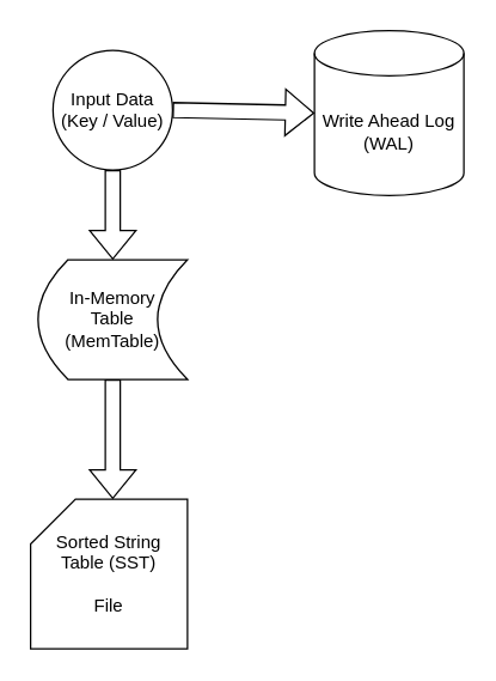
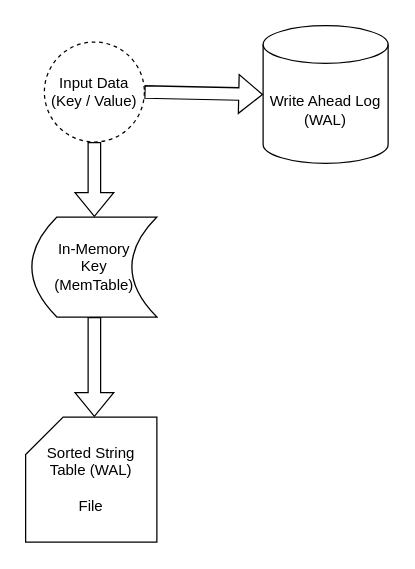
  <mxCell id="0" />
  <mxCell id="1" parent="0" />
  <mxCell id="2" value="Write Ahead Log&lt;br&gt;(WAL)" style="shape=cylinder3;whiteSpace=wrap;html=1;boundedLbl=1;backgroundOutline=1;size=15;" parent="1" vertex="1"><mxGeometry x="210" y="20" width="100" height="110" as="geometry" /></mxCell>
- <mxCell id="3" value="In-Memory &lt;br&gt;Table&lt;br&gt;(MemTable)" style="shape=dataStorage;whiteSpace=wrap;html=1;fixedSize=1;" parent="1" vertex="1"><mxGeometry x="25" y="173" width="100" height="80" as="geometry" /></mxCell>
+ <mxCell id="3" value="In-Memory &lt;br&gt;Key&lt;br&gt;(MemTable)" style="shape=dataStorage;whiteSpace=wrap;html=1;fixedSize=1;" parent="1" vertex="1"><mxGeometry x="25" y="173" width="100" height="80" as="geometry" /></mxCell>
  <mxCell id="4" value="" style="shape=flexArrow;endArrow=classic;html=1;rounded=0;entryX=0;entryY=0.5;entryDx=0;entryDy=0;entryPerimeter=0;exitX=1;exitY=0.5;exitDx=0;exitDy=0;" parent="1" source="8" target="2" edge="1"><mxGeometry width="50" height="50" relative="1" as="geometry"><mxPoint x="145" y="103" as="sourcePoint" /><mxPoint x="225" y="3" as="targetPoint" /></mxGeometry></mxCell>
  <mxCell id="5" value="" style="shape=flexArrow;endArrow=classic;html=1;rounded=0;entryX=0.5;entryY=0;entryDx=0;entryDy=0;exitX=0.5;exitY=1;exitDx=0;exitDy=0;" parent="1" source="8" target="3" edge="1"><mxGeometry width="50" height="50" relative="1" as="geometry"><mxPoint x="85" y="143" as="sourcePoint" /><mxPoint x="155" y="13" as="targetPoint" /></mxGeometry></mxCell>
- <mxCell id="6" value="Sorted&amp;nbsp;String &lt;br&gt;Table (SST)&lt;br&gt;&lt;br&gt;File" style="shape=card;whiteSpace=wrap;html=1;" parent="1" vertex="1"><mxGeometry x="20" y="333" width="105" height="100" as="geometry" /></mxCell>
+ <mxCell id="6" value="Sorted&amp;nbsp;String &lt;br&gt;Table (WAL)&lt;br&gt;&lt;br&gt;File" style="shape=card;whiteSpace=wrap;html=1;" parent="1" vertex="1"><mxGeometry x="20" y="333" width="105" height="100" as="geometry" /></mxCell>
  <mxCell id="7" value="" style="shape=flexArrow;endArrow=classic;html=1;rounded=0;exitX=0.5;exitY=1;exitDx=0;exitDy=0;entryX=0;entryY=0;entryDx=55;entryDy=0;entryPerimeter=0;" parent="1" source="3" target="6" edge="1"><mxGeometry width="50" height="50" relative="1" as="geometry"><mxPoint x="115" y="433" as="sourcePoint" /><mxPoint x="75" y="323" as="targetPoint" /></mxGeometry></mxCell>
- <mxCell id="8" value="Input Data&lt;br&gt;(Key / Value)" style="ellipse;whiteSpace=wrap;html=1;aspect=fixed;" parent="1" vertex="1"><mxGeometry x="35" y="33" width="80" height="80" as="geometry" /></mxCell>
+ <mxCell id="8" value="Input Data&lt;br&gt;(Key / Value)" style="ellipse;whiteSpace=wrap;html=1;aspect=fixed;dashed=1;" parent="1" vertex="1"><mxGeometry x="35" y="33" width="80" height="80" as="geometry" /></mxCell>
